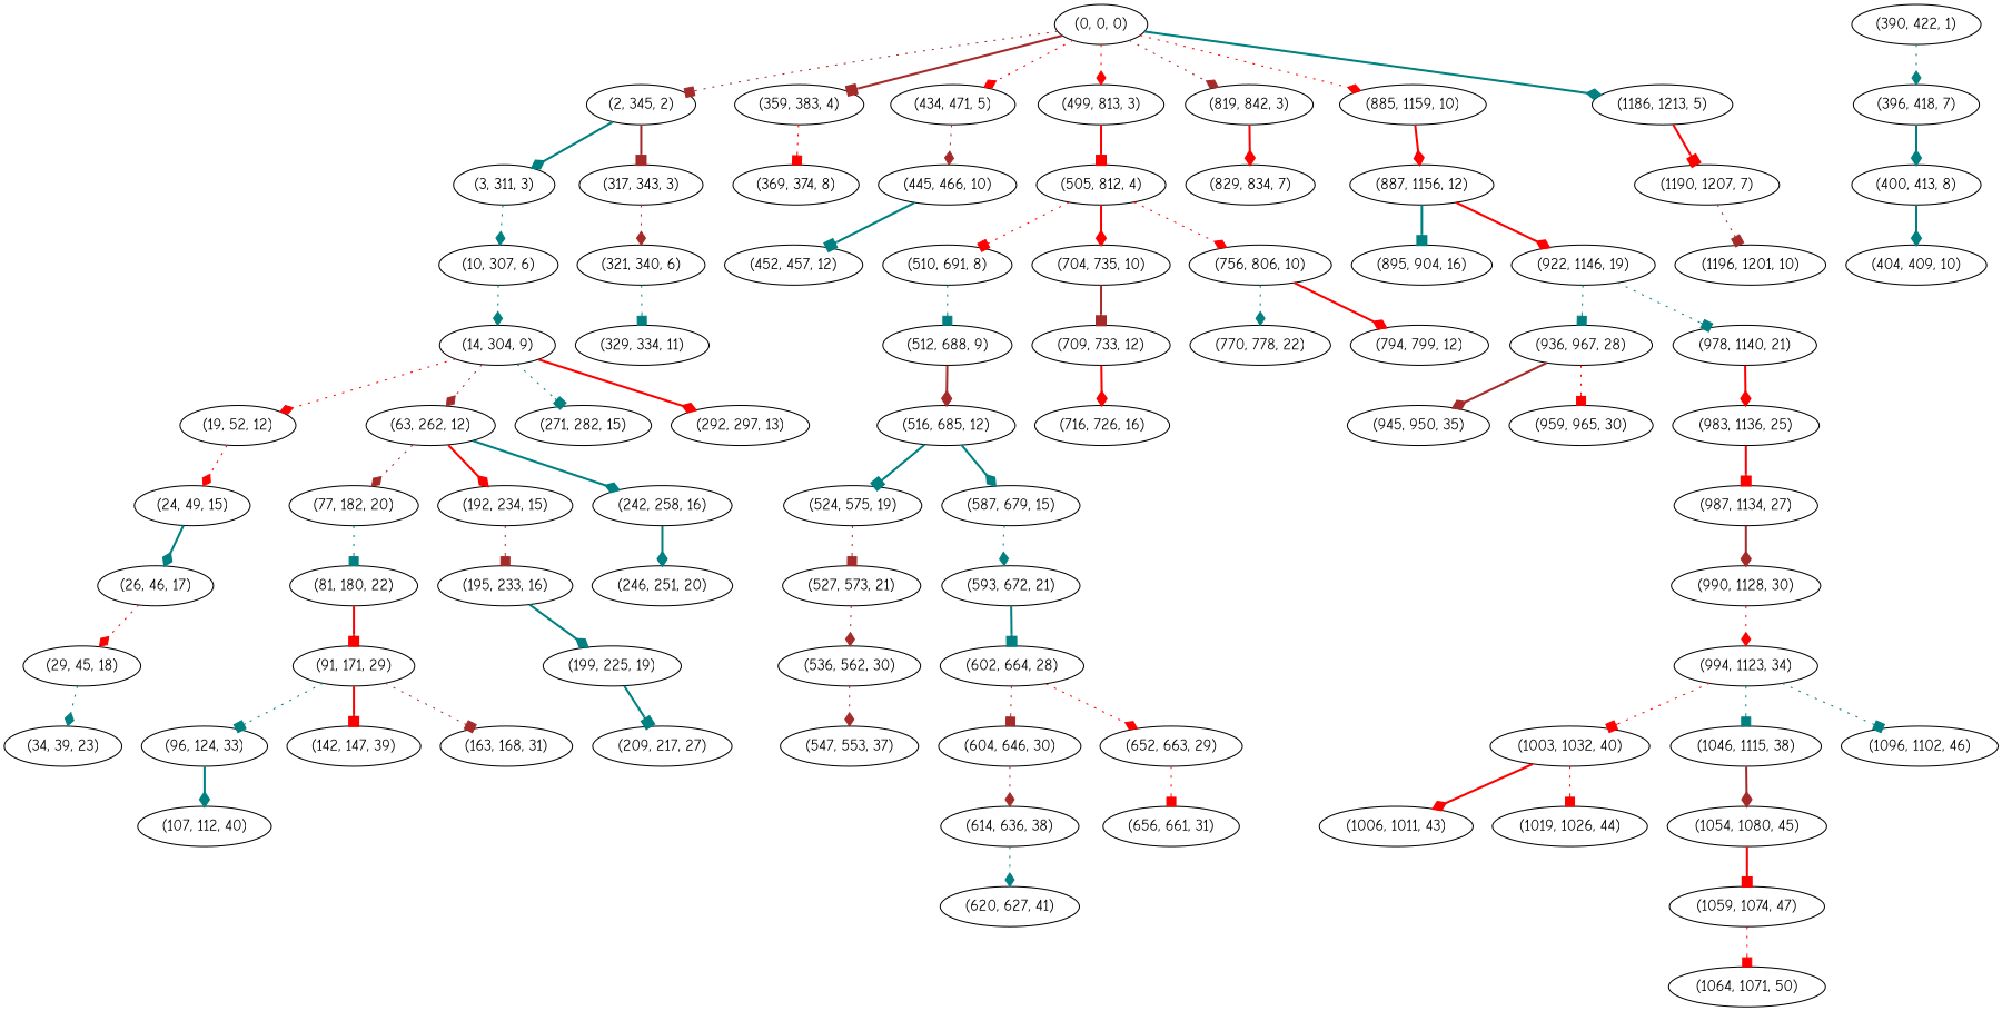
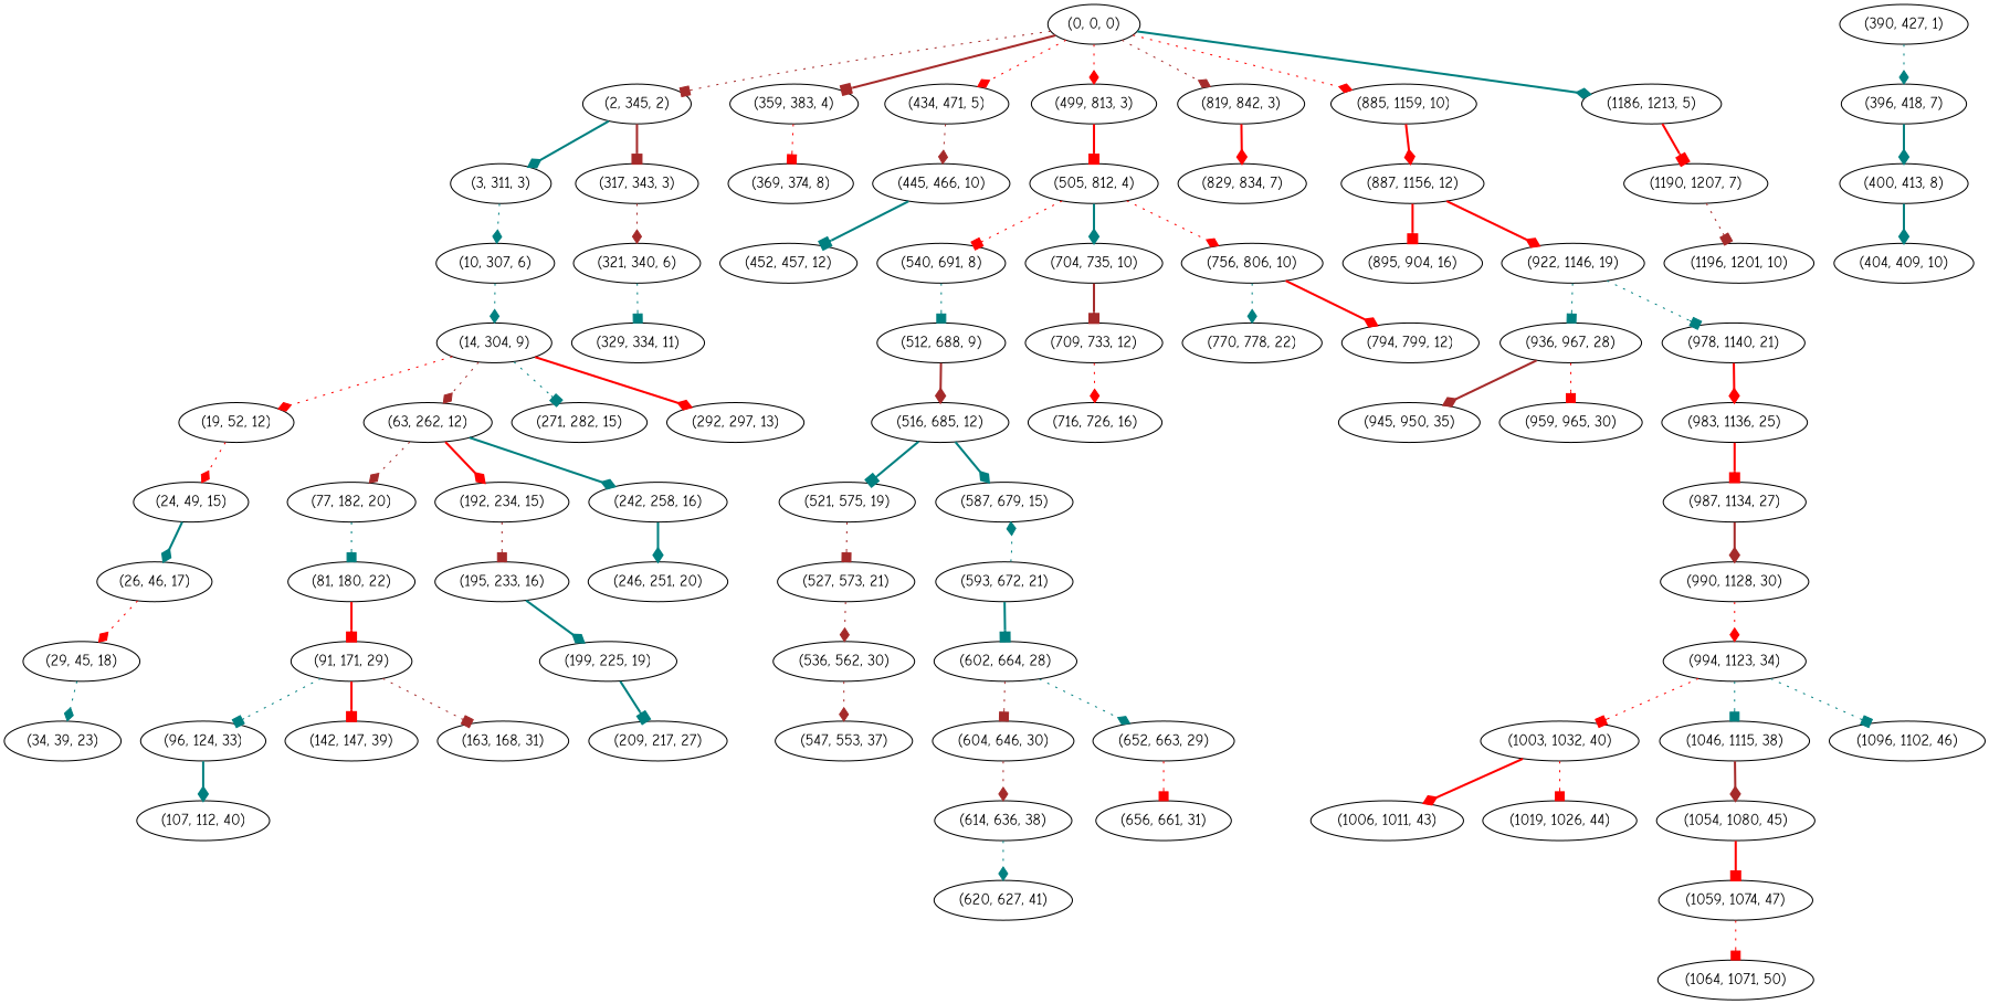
  digraph {
    fontname="Comic Neue"
    node [fontname="Comic Neue"]
    edge [arrowhead=diamond color=red fontname="Comic Neue" style=dotted]
    "(0, 0, 0)"
    "(2, 345, 2)"
    "(359, 383, 4)"
    "(434, 471, 5)"
    "(499, 813, 3)"
    "(819, 842, 3)"
    "(885, 1159, 10)"
    "(1186, 1213, 5)"
    "(3, 311, 3)"
    "(317, 343, 3)"
    "(369, 374, 8)"
-   "(390, 427, 1)" [label="(390, 422, 1)"]
+   "(390, 427, 1)"
    "(396, 418, 7)"
    "(445, 466, 10)"
    "(505, 812, 4)"
    "(829, 834, 7)"
    "(887, 1156, 12)"
    "(1190, 1207, 7)"
    "(10, 307, 6)"
    "(321, 340, 6)"
    "(14, 304, 9)"
    "(19, 52, 12)"
    "(63, 262, 12)"
    "(271, 282, 15)"
    "(292, 297, 13)"
    "(24, 49, 15)"
    "(77, 182, 20)"
    "(192, 234, 15)"
    "(242, 258, 16)"
    "(26, 46, 17)"
    "(29, 45, 18)"
    "(34, 39, 23)"
    "(81, 180, 22)"
    "(195, 233, 16)"
    "(246, 251, 20)"
    "(91, 171, 29)"
    "(96, 124, 33)"
    "(142, 147, 39)"
    "(163, 168, 31)"
    "(107, 112, 40)"
    "(199, 225, 19)"
    "(209, 217, 27)"
    "(329, 334, 11)"
    "(400, 413, 8)"
    "(404, 409, 10)"
    "(452, 457, 12)"
-   "(510, 691, 8)"
+   "(510, 691, 8)" [label="(540, 691, 8)"]
    "(704, 735, 10)"
    "(756, 806, 10)"
    "(512, 688, 9)"
    "(709, 733, 12)"
    "(770, 778, 22)"
    "(794, 799, 12)"
    "(516, 685, 12)"
-   "(524, 575, 19)"
+   "(524, 575, 19)" [label="(521, 575, 19)"]
    "(587, 679, 15)"
    "(527, 573, 21)"
    "(593, 672, 21)"
    "(536, 562, 30)"
    "(547, 553, 37)"
    "(602, 664, 28)"
    "(604, 646, 30)"
    "(652, 663, 29)"
    "(614, 636, 38)"
    "(656, 661, 31)"
    "(620, 627, 41)"
    "(716, 726, 16)"
    "(895, 904, 16)"
    "(922, 1146, 19)"
    "(936, 967, 28)"
    "(978, 1140, 21)"
    "(945, 950, 35)"
    "(959, 965, 30)"
    "(983, 1136, 25)"
    "(987, 1134, 27)"
    "(990, 1128, 30)"
    "(994, 1123, 34)"
    "(1003, 1032, 40)"
    "(1046, 1115, 38)"
    "(1096, 1102, 46)"
    "(1006, 1011, 43)"
    "(1019, 1026, 44)"
    "(1054, 1080, 45)"
    "(1059, 1074, 47)"
    "(1064, 1071, 50)"
    "(1196, 1201, 10)"
    "(0, 0, 0)" -> "(2, 345, 2)" [arrowhead=box color=brown]
    "(0, 0, 0)" -> "(359, 383, 4)" [arrowhead=box color=brown style=bold]
    "(0, 0, 0)" -> "(434, 471, 5)"
    "(0, 0, 0)" -> "(499, 813, 3)"
    "(0, 0, 0)" -> "(819, 842, 3)" [color=brown]
    "(0, 0, 0)" -> "(885, 1159, 10)"
    "(0, 0, 0)" -> "(1186, 1213, 5)" [color=teal style=bold]
    "(2, 345, 2)" -> "(3, 311, 3)" [color=teal style=bold]
    "(2, 345, 2)" -> "(317, 343, 3)" [arrowhead=box color=brown style=bold]
    "(359, 383, 4)" -> "(369, 374, 8)" [arrowhead=box]
    "(434, 471, 5)" -> "(445, 466, 10)" [color=brown]
    "(499, 813, 3)" -> "(505, 812, 4)" [arrowhead=box style=bold]
    "(819, 842, 3)" -> "(829, 834, 7)" [style=bold]
    "(885, 1159, 10)" -> "(887, 1156, 12)" [style=bold]
    "(1186, 1213, 5)" -> "(1190, 1207, 7)" [arrowhead=box style=bold]
    "(3, 311, 3)" -> "(10, 307, 6)" [color=teal]
    "(317, 343, 3)" -> "(321, 340, 6)" [color=brown]
    "(390, 427, 1)" -> "(396, 418, 7)" [color=teal]
    "(396, 418, 7)" -> "(400, 413, 8)" [color=teal style=bold]
    "(445, 466, 10)" -> "(452, 457, 12)" [arrowhead=box color=teal style=bold]
    "(505, 812, 4)" -> "(510, 691, 8)" [arrowhead=box]
-   "(505, 812, 4)" -> "(704, 735, 10)" [style=bold]
+   "(505, 812, 4)" -> "(704, 735, 10)" [color=teal style=bold]
    "(505, 812, 4)" -> "(756, 806, 10)"
-   "(887, 1156, 12)" -> "(895, 904, 16)" [arrowhead=box color=teal style=bold]
+   "(887, 1156, 12)" -> "(895, 904, 16)" [arrowhead=box style=bold]
    "(887, 1156, 12)" -> "(922, 1146, 19)" [style=bold]
    "(1190, 1207, 7)" -> "(1196, 1201, 10)" [arrowhead=box color=brown]
    "(10, 307, 6)" -> "(14, 304, 9)" [color=teal]
    "(321, 340, 6)" -> "(329, 334, 11)" [arrowhead=box color=teal]
    "(14, 304, 9)" -> "(19, 52, 12)"
    "(14, 304, 9)" -> "(63, 262, 12)" [color=brown]
    "(14, 304, 9)" -> "(271, 282, 15)" [arrowhead=box color=teal]
    "(14, 304, 9)" -> "(292, 297, 13)" [style=bold]
    "(19, 52, 12)" -> "(24, 49, 15)"
    "(63, 262, 12)" -> "(77, 182, 20)" [color=brown]
    "(63, 262, 12)" -> "(192, 234, 15)" [style=bold]
    "(63, 262, 12)" -> "(242, 258, 16)" [color=teal style=bold]
    "(24, 49, 15)" -> "(26, 46, 17)" [color=teal style=bold]
    "(77, 182, 20)" -> "(81, 180, 22)" [arrowhead=box color=teal]
    "(192, 234, 15)" -> "(195, 233, 16)" [arrowhead=box color=brown]
    "(242, 258, 16)" -> "(246, 251, 20)" [color=teal style=bold]
    "(26, 46, 17)" -> "(29, 45, 18)"
    "(29, 45, 18)" -> "(34, 39, 23)" [color=teal]
    "(81, 180, 22)" -> "(91, 171, 29)" [arrowhead=box style=bold]
    "(195, 233, 16)" -> "(199, 225, 19)" [color=teal style=bold]
    "(91, 171, 29)" -> "(96, 124, 33)" [arrowhead=box color=teal]
    "(91, 171, 29)" -> "(142, 147, 39)" [arrowhead=box style=bold]
    "(91, 171, 29)" -> "(163, 168, 31)" [arrowhead=box color=brown]
    "(96, 124, 33)" -> "(107, 112, 40)" [color=teal style=bold]
    "(199, 225, 19)" -> "(209, 217, 27)" [arrowhead=box color=teal style=bold]
    "(400, 413, 8)" -> "(404, 409, 10)" [color=teal style=bold]
    "(510, 691, 8)" -> "(512, 688, 9)" [arrowhead=box color=teal]
    "(704, 735, 10)" -> "(709, 733, 12)" [arrowhead=box color=brown style=bold]
    "(756, 806, 10)" -> "(770, 778, 22)" [color=teal]
    "(756, 806, 10)" -> "(794, 799, 12)" [style=bold]
    "(512, 688, 9)" -> "(516, 685, 12)" [color=brown style=bold]
-   "(709, 733, 12)" -> "(716, 726, 16)" [style=bold]
+   "(709, 733, 12)" -> "(716, 726, 16)"
    "(516, 685, 12)" -> "(524, 575, 19)" [arrowhead=box color=teal style=bold]
    "(516, 685, 12)" -> "(587, 679, 15)" [color=teal style=bold]
    "(524, 575, 19)" -> "(527, 573, 21)" [arrowhead=box color=brown]
-   "(587, 679, 15)" -> "(593, 672, 21)" [color=teal]
+   "(593, 672, 21)" -> "(587, 679, 15)" [color=teal]
    "(527, 573, 21)" -> "(536, 562, 30)" [color=brown]
    "(593, 672, 21)" -> "(602, 664, 28)" [arrowhead=box color=teal style=bold]
    "(536, 562, 30)" -> "(547, 553, 37)" [color=brown]
    "(602, 664, 28)" -> "(604, 646, 30)" [arrowhead=box color=brown]
-   "(602, 664, 28)" -> "(652, 663, 29)"
+   "(602, 664, 28)" -> "(652, 663, 29)" [color=teal]
    "(604, 646, 30)" -> "(614, 636, 38)" [color=brown]
    "(652, 663, 29)" -> "(656, 661, 31)" [arrowhead=box]
    "(614, 636, 38)" -> "(620, 627, 41)" [color=teal]
    "(922, 1146, 19)" -> "(936, 967, 28)" [arrowhead=box color=teal]
    "(922, 1146, 19)" -> "(978, 1140, 21)" [arrowhead=box color=teal]
    "(936, 967, 28)" -> "(945, 950, 35)" [color=brown style=bold]
    "(936, 967, 28)" -> "(959, 965, 30)" [arrowhead=box]
    "(978, 1140, 21)" -> "(983, 1136, 25)" [style=bold]
    "(983, 1136, 25)" -> "(987, 1134, 27)" [arrowhead=box style=bold]
    "(987, 1134, 27)" -> "(990, 1128, 30)" [color=brown style=bold]
    "(990, 1128, 30)" -> "(994, 1123, 34)"
    "(994, 1123, 34)" -> "(1003, 1032, 40)" [arrowhead=box]
    "(994, 1123, 34)" -> "(1046, 1115, 38)" [arrowhead=box color=teal]
    "(994, 1123, 34)" -> "(1096, 1102, 46)" [arrowhead=box color=teal]
    "(1003, 1032, 40)" -> "(1006, 1011, 43)" [style=bold]
    "(1003, 1032, 40)" -> "(1019, 1026, 44)" [arrowhead=box]
    "(1046, 1115, 38)" -> "(1054, 1080, 45)" [color=brown style=bold]
    "(1054, 1080, 45)" -> "(1059, 1074, 47)" [arrowhead=box style=bold]
    "(1059, 1074, 47)" -> "(1064, 1071, 50)" [arrowhead=box]
  }
